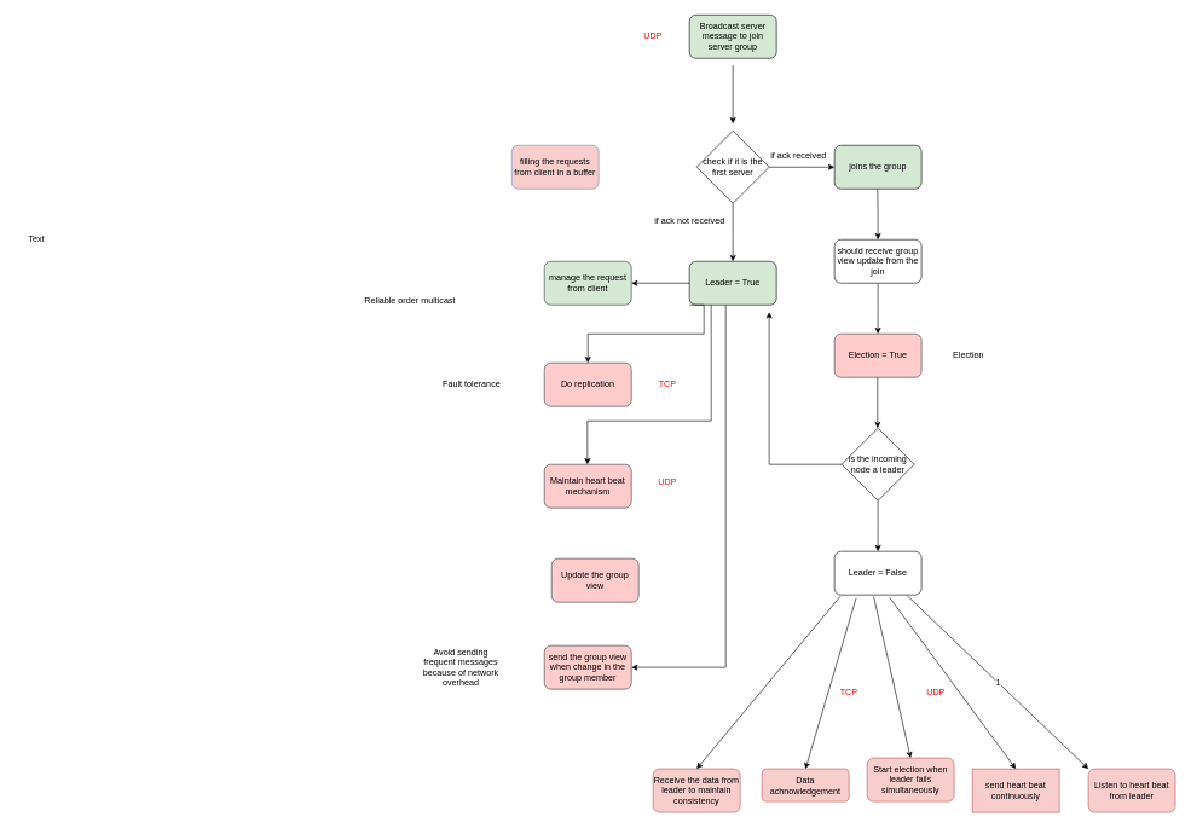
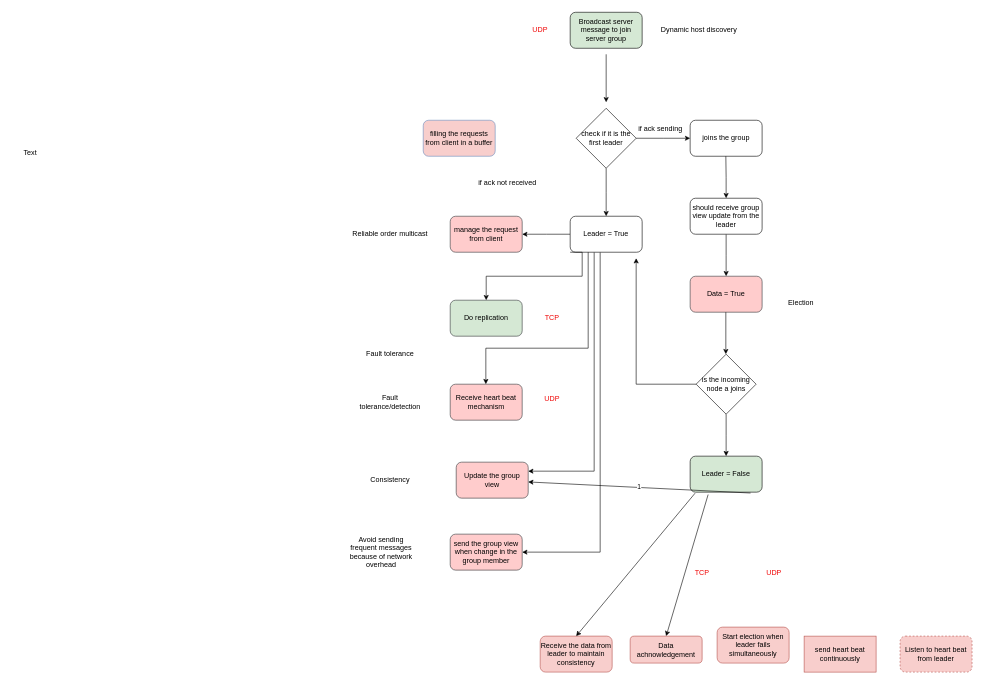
  <mxCell id="0" />
  <mxCell id="1" parent="0" />
  <mxCell id="2" style="edgeStyle=orthogonalEdgeStyle;rounded=0;orthogonalLoop=1;jettySize=auto;html=1;" parent="1" source="4" edge="1"><mxGeometry relative="1" as="geometry"><mxPoint x="1150" y="230" as="targetPoint" /></mxGeometry></mxCell>
  <mxCell id="3" style="edgeStyle=orthogonalEdgeStyle;rounded=0;orthogonalLoop=1;jettySize=auto;html=1;" parent="1" source="4" edge="1"><mxGeometry relative="1" as="geometry"><mxPoint x="1010" y="360" as="targetPoint" /></mxGeometry></mxCell>
- <mxCell id="4" value="check if it is the first server" style="rhombus;whiteSpace=wrap;html=1;" parent="1" vertex="1"><mxGeometry x="960" y="180" width="100" height="100" as="geometry" /></mxCell>
+ <mxCell id="4" value="check if it is the first leader" style="rhombus;whiteSpace=wrap;html=1;" parent="1" vertex="1"><mxGeometry x="960" y="180" width="100" height="100" as="geometry" /></mxCell>
  <mxCell id="5" style="edgeStyle=orthogonalEdgeStyle;rounded=0;orthogonalLoop=1;jettySize=auto;html=1;" parent="1" edge="1"><mxGeometry relative="1" as="geometry"><mxPoint x="1010" y="170" as="targetPoint" /><mxPoint x="1010" y="90" as="sourcePoint" /></mxGeometry></mxCell>
  <mxCell id="6" value="Broadcast server message to join server group" style="rounded=1;whiteSpace=wrap;html=1;fillColor=#d5e8d4;" parent="1" vertex="1"><mxGeometry x="950" y="20" width="120" height="60" as="geometry" /></mxCell>
- <mxCell id="7" value="if ack received" style="text;html=1;align=center;verticalAlign=middle;resizable=0;points=[];autosize=1;strokeColor=none;fillColor=none;" parent="1" vertex="1"><mxGeometry x="1050" y="200" width="100" height="30" as="geometry" /></mxCell>
- <mxCell id="8" value="if ack not received" style="text;html=1;align=center;verticalAlign=middle;resizable=0;points=[];autosize=1;strokeColor=none;fillColor=none;" parent="1" vertex="1"><mxGeometry x="890" y="290" width="120" height="30" as="geometry" /></mxCell>
+ <mxCell id="7" value="if ack sending" style="text;html=1;align=center;verticalAlign=middle;resizable=0;points=[];autosize=1;strokeColor=none;fillColor=none;" parent="1" vertex="1"><mxGeometry x="1050" y="200" width="100" height="30" as="geometry" /></mxCell>
+ <mxCell id="8" value="if ack not received" style="text;html=1;align=center;verticalAlign=middle;resizable=0;points=[];autosize=1;strokeColor=none;fillColor=none;" parent="1" vertex="1"><mxGeometry x="785" y="290" width="120" height="30" as="geometry" /></mxCell>
  <mxCell id="9" style="edgeStyle=orthogonalEdgeStyle;rounded=0;orthogonalLoop=1;jettySize=auto;html=1;" parent="1" source="12" edge="1"><mxGeometry relative="1" as="geometry"><mxPoint x="870" y="390" as="targetPoint" /></mxGeometry></mxCell>
+ <mxCell id="10" style="edgeStyle=orthogonalEdgeStyle;rounded=0;orthogonalLoop=1;jettySize=auto;html=1;entryX=1;entryY=0.25;entryDx=0;entryDy=0;" edge="1" parent="1" source="12" target="28"><mxGeometry relative="1" as="geometry"><Array as="points"><mxPoint x="990" y="785" /></Array></mxGeometry></mxCell>
  <mxCell id="11" style="edgeStyle=orthogonalEdgeStyle;rounded=0;orthogonalLoop=1;jettySize=auto;html=1;entryX=1;entryY=0.5;entryDx=0;entryDy=0;" edge="1" parent="1" source="12" target="29"><mxGeometry relative="1" as="geometry"><Array as="points"><mxPoint x="1000" y="920" /></Array></mxGeometry></mxCell>
- <mxCell id="12" value="Leader = True" style="rounded=1;whiteSpace=wrap;html=1;fillColor=#d5e8d4;" parent="1" vertex="1"><mxGeometry x="950" y="360" width="120" height="60" as="geometry" /></mxCell>
- <mxCell id="13" value="joins the group" style="rounded=1;whiteSpace=wrap;html=1;fillColor=#d5e8d4;" parent="1" vertex="1"><mxGeometry x="1150" y="200" width="120" height="60" as="geometry" /></mxCell>
+ <mxCell id="12" value="Leader = True" style="rounded=1;whiteSpace=wrap;html=1;" parent="1" vertex="1"><mxGeometry x="950" y="360" width="120" height="60" as="geometry" /></mxCell>
+ <mxCell id="13" value="joins the group" style="rounded=1;whiteSpace=wrap;html=1;" parent="1" vertex="1"><mxGeometry x="1150" y="200" width="120" height="60" as="geometry" /></mxCell>
  <mxCell id="14" style="edgeStyle=orthogonalEdgeStyle;rounded=0;orthogonalLoop=1;jettySize=auto;html=1;" parent="1" edge="1"><mxGeometry relative="1" as="geometry"><mxPoint x="1210" y="330" as="targetPoint" /><mxPoint x="1209.5" y="260" as="sourcePoint" /></mxGeometry></mxCell>
  <mxCell id="15" style="edgeStyle=orthogonalEdgeStyle;rounded=0;orthogonalLoop=1;jettySize=auto;html=1;" parent="1" source="16" edge="1"><mxGeometry relative="1" as="geometry"><mxPoint x="1210" y="460" as="targetPoint" /></mxGeometry></mxCell>
- <mxCell id="16" value="should receive group view update from the join" style="rounded=1;whiteSpace=wrap;html=1;" parent="1" vertex="1"><mxGeometry x="1150" y="330" width="120" height="60" as="geometry" /></mxCell>
- <mxCell id="17" value="Election = True" style="rounded=1;whiteSpace=wrap;html=1;fillColor=#ffcccc;strokeColor=#36393d;" parent="1" vertex="1"><mxGeometry x="1150" y="460" width="120" height="60" as="geometry" /></mxCell>
+ <mxCell id="16" value="should receive group view update from the leader" style="rounded=1;whiteSpace=wrap;html=1;" parent="1" vertex="1"><mxGeometry x="1150" y="330" width="120" height="60" as="geometry" /></mxCell>
+ <mxCell id="17" value="Data = True" style="rounded=1;whiteSpace=wrap;html=1;fillColor=#ffcccc;strokeColor=#36393d;" parent="1" vertex="1"><mxGeometry x="1150" y="460" width="120" height="60" as="geometry" /></mxCell>
  <mxCell id="18" style="edgeStyle=orthogonalEdgeStyle;rounded=0;orthogonalLoop=1;jettySize=auto;html=1;" parent="1" edge="1"><mxGeometry relative="1" as="geometry"><mxPoint x="1209.5" y="590" as="targetPoint" /><mxPoint x="1209.5" y="520" as="sourcePoint" /></mxGeometry></mxCell>
  <mxCell id="19" style="edgeStyle=orthogonalEdgeStyle;rounded=0;orthogonalLoop=1;jettySize=auto;html=1;" parent="1" source="20" edge="1"><mxGeometry relative="1" as="geometry"><mxPoint x="1210" y="760" as="targetPoint" /></mxGeometry></mxCell>
- <mxCell id="20" value="is the incoming node a leader" style="rhombus;whiteSpace=wrap;html=1;" parent="1" vertex="1"><mxGeometry x="1160" y="590" width="100" height="100" as="geometry" /></mxCell>
- <mxCell id="21" value="Leader = False" style="rounded=1;whiteSpace=wrap;html=1;" parent="1" vertex="1"><mxGeometry x="1150" y="760" width="120" height="60" as="geometry" /></mxCell>
+ <mxCell id="20" value="is the incoming node a joins" style="rhombus;whiteSpace=wrap;html=1;" parent="1" vertex="1"><mxGeometry x="1160" y="590" width="100" height="100" as="geometry" /></mxCell>
+ <mxCell id="21" value="Leader = False" style="rounded=1;whiteSpace=wrap;html=1;fillColor=#d5e8d4;" parent="1" vertex="1"><mxGeometry x="1150" y="760" width="120" height="60" as="geometry" /></mxCell>
  <mxCell id="22" style="edgeStyle=orthogonalEdgeStyle;rounded=0;orthogonalLoop=1;jettySize=auto;html=1;" parent="1" source="20" edge="1"><mxGeometry relative="1" as="geometry"><mxPoint x="1060" y="430" as="targetPoint" /><Array as="points"><mxPoint x="1060" y="640" /></Array></mxGeometry></mxCell>
  <mxCell id="23" style="edgeStyle=orthogonalEdgeStyle;rounded=0;orthogonalLoop=1;jettySize=auto;html=1;exitX=0;exitY=1;exitDx=0;exitDy=0;" parent="1" source="12" edge="1"><mxGeometry relative="1" as="geometry"><mxPoint x="810" y="500" as="targetPoint" /><mxPoint x="890" y="430" as="sourcePoint" /><Array as="points"><mxPoint x="970" y="420" /><mxPoint x="970" y="460" /><mxPoint x="810" y="460" /></Array></mxGeometry></mxCell>
- <mxCell id="24" value="manage the request from client" style="rounded=1;whiteSpace=wrap;html=1;fillColor=#d5e8d4;strokeColor=#36393d;" parent="1" vertex="1"><mxGeometry x="750" y="360" width="120" height="60" as="geometry" /></mxCell>
- <mxCell id="25" value="Do replication" style="rounded=1;whiteSpace=wrap;html=1;fillColor=#ffcccc;strokeColor=#36393d;" parent="1" vertex="1"><mxGeometry x="750" y="500" width="120" height="60" as="geometry" /></mxCell>
- <mxCell id="26" value="Maintain heart beat mechanism" style="rounded=1;whiteSpace=wrap;html=1;fillColor=#ffcccc;strokeColor=#36393d;" parent="1" vertex="1"><mxGeometry x="750" y="640" width="120" height="60" as="geometry" /></mxCell>
+ <mxCell id="24" value="manage the request from client" style="rounded=1;whiteSpace=wrap;html=1;fillColor=#ffcccc;strokeColor=#36393d;" parent="1" vertex="1"><mxGeometry x="750" y="360" width="120" height="60" as="geometry" /></mxCell>
+ <mxCell id="25" value="Do replication" style="rounded=1;whiteSpace=wrap;html=1;fillColor=#d5e8d4;strokeColor=#36393d;" parent="1" vertex="1"><mxGeometry x="750" y="500" width="120" height="60" as="geometry" /></mxCell>
+ <mxCell id="26" value="Receive heart beat mechanism" style="rounded=1;whiteSpace=wrap;html=1;fillColor=#ffcccc;strokeColor=#36393d;" parent="1" vertex="1"><mxGeometry x="750" y="640" width="120" height="60" as="geometry" /></mxCell>
  <mxCell id="27" style="edgeStyle=orthogonalEdgeStyle;rounded=0;orthogonalLoop=1;jettySize=auto;html=1;exitX=0.25;exitY=1;exitDx=0;exitDy=0;" parent="1" edge="1" source="12"><mxGeometry relative="1" as="geometry"><mxPoint x="809.41" y="640" as="targetPoint" /><mxPoint x="809.41" y="560" as="sourcePoint" /><Array as="points"><mxPoint x="980" y="580" /><mxPoint x="809" y="580" /></Array></mxGeometry></mxCell>
  <mxCell id="28" value="Update the group view" style="rounded=1;whiteSpace=wrap;html=1;fillColor=#ffcccc;strokeColor=#36393d;" vertex="1" parent="1"><mxGeometry x="760" y="770" width="120" height="60" as="geometry" /></mxCell>
  <mxCell id="29" value="send the group view when change in the group member" style="rounded=1;whiteSpace=wrap;html=1;fillColor=#ffcccc;strokeColor=#36393d;" vertex="1" parent="1"><mxGeometry x="750" y="890" width="120" height="60" as="geometry" /></mxCell>
  <mxCell id="30" value="Avoid sending frequent messages because of network overhead" style="text;html=1;align=center;verticalAlign=middle;whiteSpace=wrap;rounded=0;" vertex="1" parent="1"><mxGeometry x="580" y="905" width="110" height="30" as="geometry" /></mxCell>
- <mxCell id="31" value="Reliable order multicast" style="text;html=1;align=center;verticalAlign=middle;whiteSpace=wrap;rounded=0;" vertex="1" parent="1"><mxGeometry x="465" y="400" width="200" height="30" as="geometry" /></mxCell>
- <mxCell id="32" value="Fault tolerance" style="text;html=1;align=center;verticalAlign=middle;whiteSpace=wrap;rounded=0;" vertex="1" parent="1"><mxGeometry x="595" y="515" width="110" height="30" as="geometry" /></mxCell>
- <mxCell id="34" value="Election" style="text;html=1;align=center;verticalAlign=middle;whiteSpace=wrap;rounded=0;" vertex="1" parent="1"><mxGeometry x="1280" y="475" width="110" height="30" as="geometry" /></mxCell>
- <mxCell id="37" value="Text" style="text;html=1;align=center;verticalAlign=middle;whiteSpace=wrap;rounded=0;" vertex="1" parent="1"><mxGeometry x="20" y="315" width="60" height="30" as="geometry" /></mxCell>
+ <mxCell id="31" value="Reliable order multicast" style="text;html=1;align=center;verticalAlign=middle;whiteSpace=wrap;rounded=0;" vertex="1" parent="1"><mxGeometry y="375" width="200" height="30" as="geometry" x="550" /></mxCell>
+ <mxCell id="32" value="Fault tolerance" style="text;html=1;align=center;verticalAlign=middle;whiteSpace=wrap;rounded=0;" vertex="1" parent="1"><mxGeometry x="595" y="575" width="110" height="30" as="geometry" /></mxCell>
+ <mxCell id="33" value="Fault tolerance/detection" style="text;html=1;align=center;verticalAlign=middle;whiteSpace=wrap;rounded=0;" vertex="1" parent="1"><mxGeometry x="595" y="655" width="110" height="30" as="geometry" /></mxCell>
+ <mxCell id="34" value="Election" style="text;html=1;align=center;verticalAlign=middle;whiteSpace=wrap;rounded=0;" vertex="1" parent="1"><mxGeometry x="1280" y="490" width="110" height="30" as="geometry" /></mxCell>
+ <mxCell id="35" value="Consistency" style="text;html=1;align=center;verticalAlign=middle;whiteSpace=wrap;rounded=0;" vertex="1" parent="1"><mxGeometry x="620" y="785" width="60" height="30" as="geometry" /></mxCell>
+ <mxCell id="36" value="Dynamic host discovery" style="text;html=1;align=center;verticalAlign=middle;whiteSpace=wrap;rounded=0;" vertex="1" parent="1"><mxGeometry x="1100" y="35" width="130" height="30" as="geometry" /></mxCell>
+ <mxCell id="37" value="Text" style="text;html=1;align=center;verticalAlign=middle;whiteSpace=wrap;rounded=0;" vertex="1" parent="1"><mxGeometry x="20" y="240" width="60" height="30" as="geometry" /></mxCell>
  <mxCell id="38" value="Receive the data from leader to maintain consistency" style="rounded=1;whiteSpace=wrap;html=1;fillColor=#f8cecc;strokeColor=#b85450;" vertex="1" parent="1"><mxGeometry x="900" y="1060" width="120" height="60" as="geometry" /></mxCell>
  <mxCell id="39" value="send heart beat continuously" style="whiteSpace=wrap;html=1;fillColor=#f8cecc;strokeColor=#b85450;rounded=0;" vertex="1" parent="1"><mxGeometry x="1340" y="1060" width="120" height="60" as="geometry" /></mxCell>
- <mxCell id="40" value="Listen to heart beat from leader" style="rounded=1;whiteSpace=wrap;html=1;fillColor=#f8cecc;strokeColor=#b85450;" vertex="1" parent="1"><mxGeometry x="1500" y="1060" width="120" height="60" as="geometry" /></mxCell>
+ <mxCell id="40" value="Listen to heart beat from leader" style="rounded=1;whiteSpace=wrap;html=1;fillColor=#f8cecc;strokeColor=#b85450;dashed=1;" vertex="1" parent="1"><mxGeometry x="1500" y="1060" width="120" height="60" as="geometry" /></mxCell>
  <mxCell id="41" value="" style="endArrow=classic;html=1;rounded=0;entryX=0.5;entryY=0;entryDx=0;entryDy=0;exitX=0.069;exitY=1.028;exitDx=0;exitDy=0;exitPerimeter=0;" edge="1" parent="1" source="21" target="38"><mxGeometry width="50" height="50" relative="1" as="geometry"><mxPoint x="1030" y="910" as="sourcePoint" /><mxPoint x="1080" y="860" as="targetPoint" /></mxGeometry></mxCell>
- <mxCell id="42" value="" style="endArrow=classic;html=1;rounded=0;entryX=0.5;entryY=0;entryDx=0;entryDy=0;exitX=0.632;exitY=1.056;exitDx=0;exitDy=0;exitPerimeter=0;" edge="1" parent="1" source="21" target="39"><mxGeometry width="50" height="50" relative="1" as="geometry"><mxPoint x="1205" y="820" as="sourcePoint" /><mxPoint x="995" y="1050" as="targetPoint" /></mxGeometry></mxCell>
- <mxCell id="43" value="1" style="endArrow=classic;html=1;rounded=0;entryX=0;entryY=0;entryDx=0;entryDy=0;exitX=0.839;exitY=1.024;exitDx=0;exitDy=0;exitPerimeter=0;" edge="1" parent="1" source="21" target="40"><mxGeometry width="50" height="50" relative="1" as="geometry"><mxPoint x="1375" y="820" as="sourcePoint" /><mxPoint x="1300" y="1050" as="targetPoint" /></mxGeometry></mxCell>
+ <mxCell id="43" value="1" style="endArrow=classic;html=1;rounded=0;exitX=0.839;exitY=1.024;exitDx=0;exitDy=0;exitPerimeter=0;" edge="1" parent="1" source="21" target="28"><mxGeometry width="50" height="50" relative="1" as="geometry"><mxPoint x="1375" y="820" as="sourcePoint" /><mxPoint x="1300" y="1050" as="targetPoint" /></mxGeometry></mxCell>
  <mxCell id="44" value="Start election when leader fails simultaneously" style="rounded=1;whiteSpace=wrap;html=1;fillColor=#f8cecc;strokeColor=#b85450;" vertex="1" parent="1"><mxGeometry x="1195" y="1045" width="120" height="60" as="geometry" /></mxCell>
- <mxCell id="45" value="" style="endArrow=classic;html=1;rounded=0;entryX=0.5;entryY=0;entryDx=0;entryDy=0;exitX=0.451;exitY=1.042;exitDx=0;exitDy=0;exitPerimeter=0;" edge="1" parent="1" source="21" target="44"><mxGeometry width="50" height="50" relative="1" as="geometry"><mxPoint x="1175" y="820" as="sourcePoint" /><mxPoint x="1280" y="1060" as="targetPoint" /></mxGeometry></mxCell>
  <mxCell id="46" value="&lt;font color=&quot;#f00505&quot;&gt;UDP&lt;/font&gt;" style="text;html=1;align=center;verticalAlign=middle;whiteSpace=wrap;rounded=0;" vertex="1" parent="1"><mxGeometry x="870" y="35" width="60" height="30" as="geometry" /></mxCell>
  <mxCell id="47" value="&lt;font color=&quot;#f00505&quot;&gt;TCP&lt;/font&gt;" style="text;html=1;align=center;verticalAlign=middle;whiteSpace=wrap;rounded=0;" vertex="1" parent="1"><mxGeometry x="890" y="515" width="60" height="30" as="geometry" /></mxCell>
  <mxCell id="48" value="&lt;font color=&quot;#f00505&quot;&gt;UDP&lt;/font&gt;" style="text;html=1;align=center;verticalAlign=middle;whiteSpace=wrap;rounded=0;" vertex="1" parent="1"><mxGeometry x="890" y="650" width="60" height="30" as="geometry" /></mxCell>
  <mxCell id="49" value="filling the requests from client in a buffer" style="rounded=1;whiteSpace=wrap;html=1;fillColor=#f8cecc;strokeColor=#6c8ebf;" vertex="1" parent="1"><mxGeometry x="705" y="200" width="120" height="60" as="geometry" /></mxCell>
  <mxCell id="50" value="" style="endArrow=classic;html=1;rounded=0;entryX=0.5;entryY=0;entryDx=0;entryDy=0;" edge="1" parent="1" target="51"><mxGeometry width="50" height="50" relative="1" as="geometry"><mxPoint x="1180" y="824" as="sourcePoint" /><mxPoint x="1630" y="1060" as="targetPoint" /></mxGeometry></mxCell>
  <mxCell id="51" value="Data achnowledgement" style="rounded=1;whiteSpace=wrap;html=1;fillColor=#f8cecc;strokeColor=#b85450;" vertex="1" parent="1"><mxGeometry x="1050" y="1060" width="120" height="45" as="geometry" /></mxCell>
  <mxCell id="52" value="&lt;font color=&quot;#f00505&quot;&gt;TCP&lt;/font&gt;" style="text;html=1;align=center;verticalAlign=middle;whiteSpace=wrap;rounded=0;" vertex="1" parent="1"><mxGeometry x="1140" y="940" width="60" height="30" as="geometry" /></mxCell>
  <mxCell id="53" value="&lt;font color=&quot;#f00505&quot;&gt;UDP&lt;/font&gt;" style="text;html=1;align=center;verticalAlign=middle;whiteSpace=wrap;rounded=0;" vertex="1" parent="1"><mxGeometry x="1260" y="940" width="60" height="30" as="geometry" /></mxCell>
